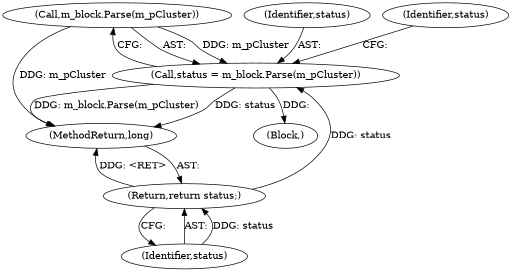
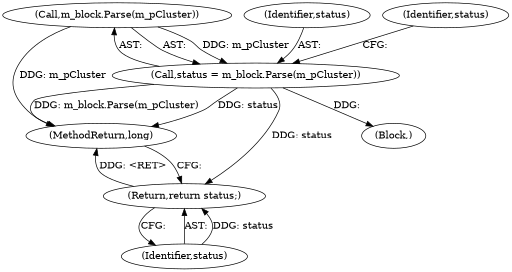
  digraph {
    n1 [label="(Call,m_block.Parse(m_pCluster))"]
    n2 [label="(Call,status = m_block.Parse(m_pCluster))"]
    n3 [label="(MethodReturn,long)"]
    n4 [label="(Return,return status;)"]
    n5 [label="(Block,)"]
    n6 [label="(Identifier,status)"]
    n7 [label="(Identifier,status)"]
    n8 [label="(Identifier,status)"]
    n1 -> n2 [label="AST: "]
    n1 -> n2 [label="DDG: m_pCluster"]
    n1 -> n3 [label="DDG: m_pCluster"]
-   n2 -> n1 [label="CFG: "]
+   n2 -> n1 [label="AST: "]
    n2 -> n3 [label="DDG: status"]
    n2 -> n3 [label="DDG: m_block.Parse(m_pCluster)"]
-   n4 -> n2 [label="DDG: status"]
+   n2 -> n4 [label="DDG: status"]
    n2 -> n5 [label="DDG: "]
-   n3 -> n4 [label="AST: "]
+   n3 -> n4 [label="CFG: "]
    n4 -> n3 [label="DDG: <RET>"]
    n4 -> n6 [label="CFG: "]
    n6 -> n4 [label="AST: "]
    n6 -> n4 [label="DDG: status"]
    n7 -> n2 [label="AST: "]
    n8 -> n2 [label="CFG: "]
  }
